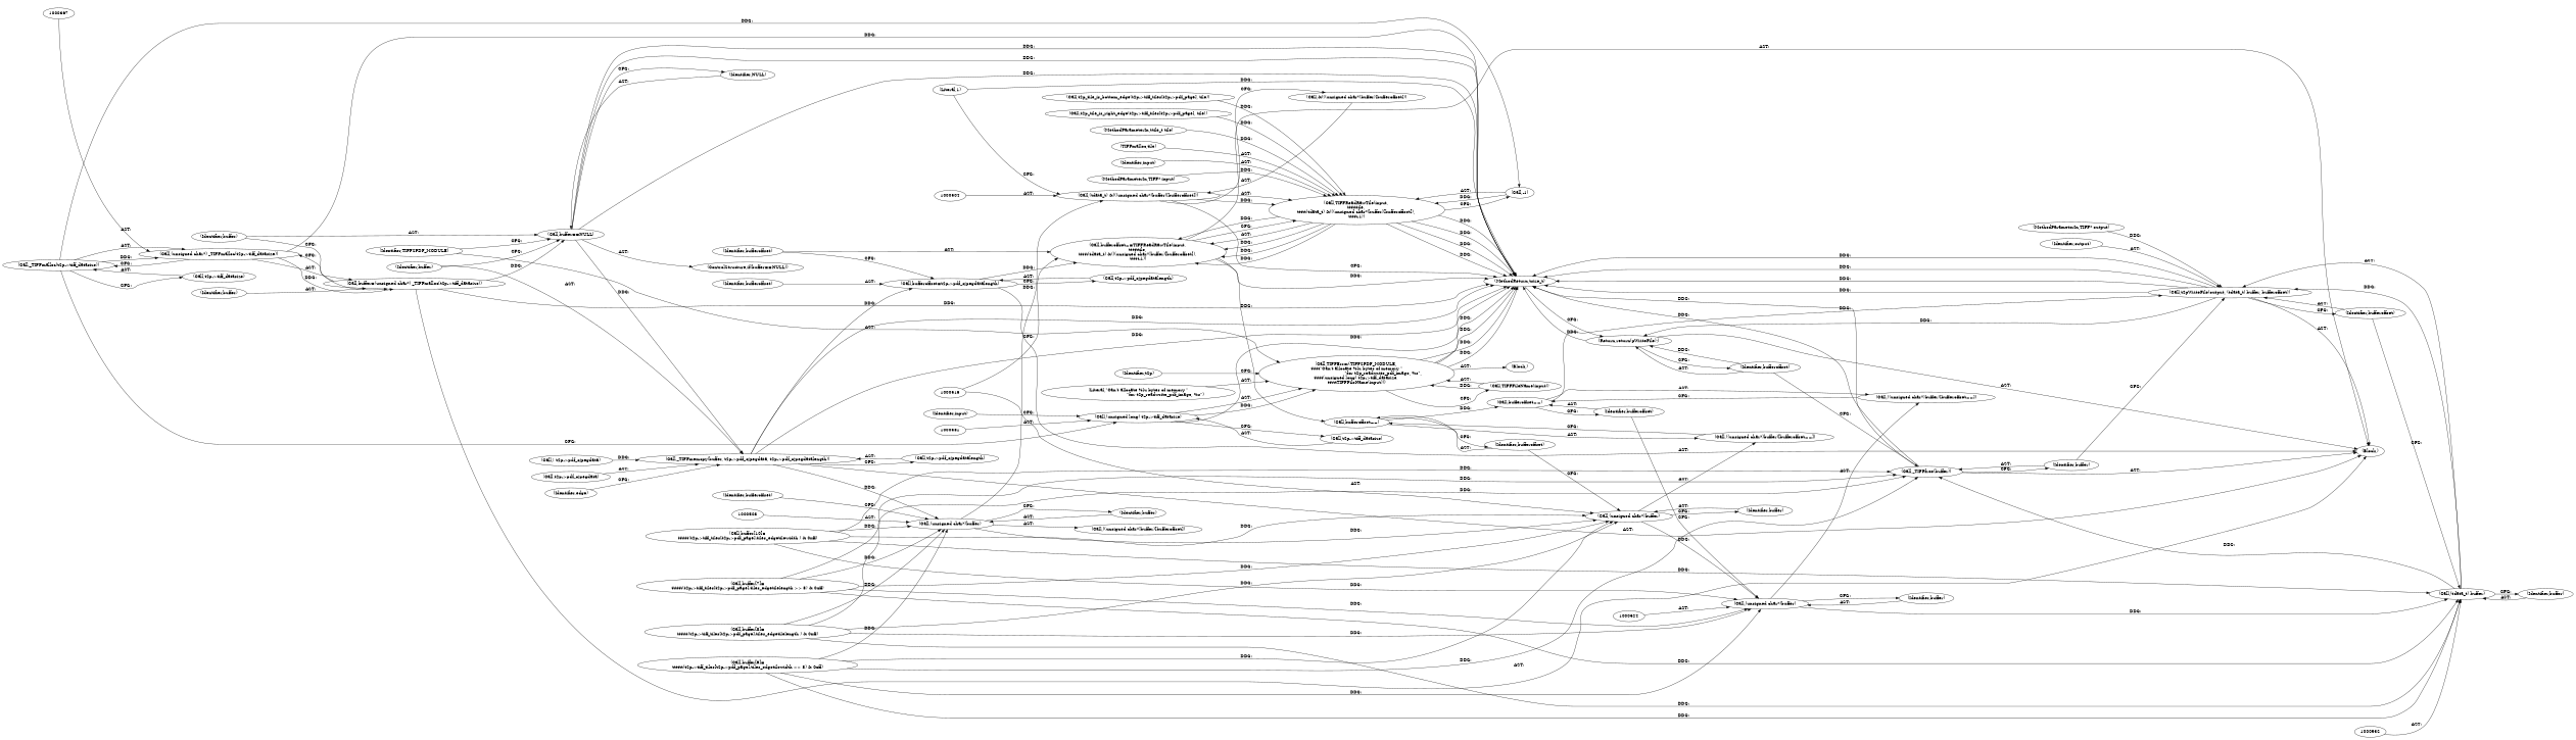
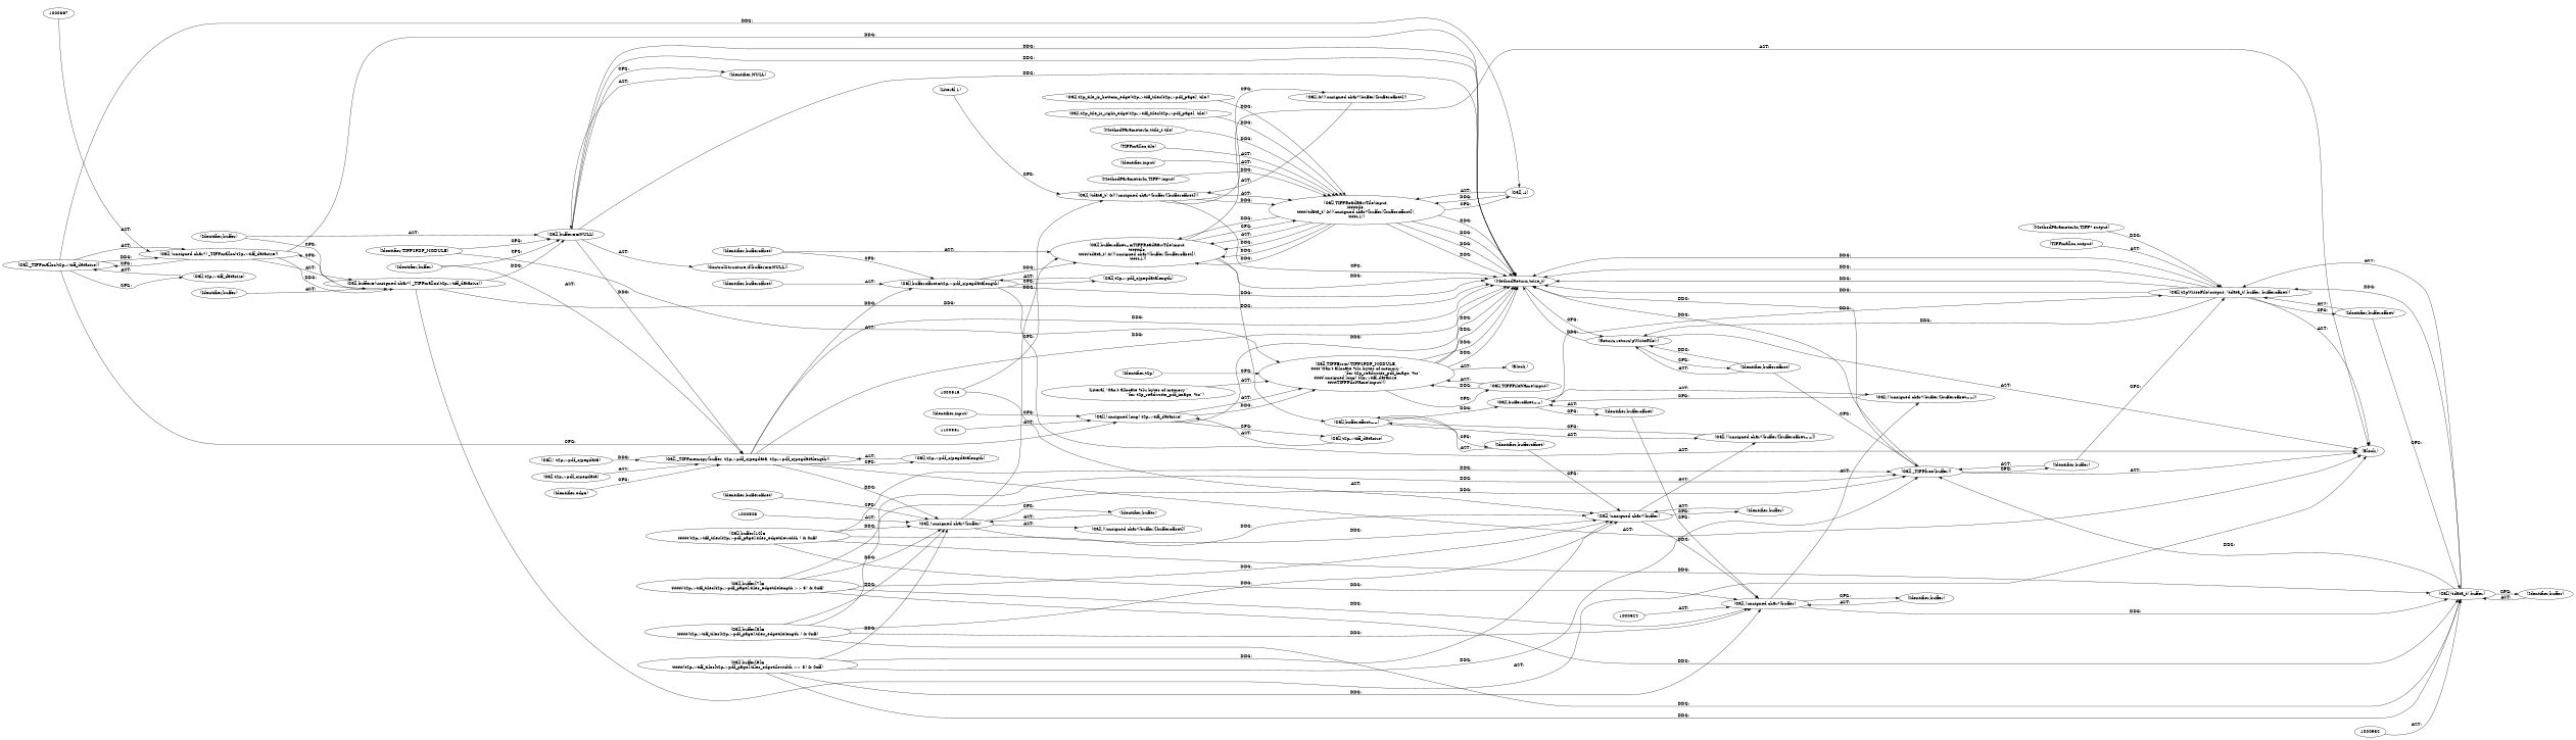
  digraph {
    rankdir=LR
    n1 [label="(Call,_TIFFmalloc(t2p->tiff_datasize))"]
    n2 [label="(Call,(unsigned char*) _TIFFmalloc(t2p->tiff_datasize))"]
    n3 [label="(Call,(unsigned long) t2p->tiff_datasize)"]
    n4 [label="(Call,t2p->tiff_datasize)"]
    n5 [label="(Call,-1)"]
    n6 [label="(MethodReturn,tsize_t)"]
    n7 [label="(Call,buffer=(unsigned char*) _TIFFmalloc(t2p->tiff_datasize))"]
    n8 [label="(Call,TIFFError(TIFF2PDF_MODULE, \n\t\t\t\t\t\"Can't allocate %lu bytes of memory \"\n                                        \"for t2p_readwrite_pdf_image, %s\", \n\t\t\t\t\t(unsigned long) t2p->tiff_datasize, \n\t\t\t\t\tTIFFFileName(input)))"]
    n9 [label="(Call,t2p->tiff_datasize)"]
    n10 [label="(Return,return(pWriteFile);)"]
    n11 [label="(Call,buffer==NULL)"]
    n12 [label="(Block,)"]
    n13 [label="(Call,_TIFFmemcpy(buffer, t2p->pdf_ojpegdata, t2p->pdf_ojpegdatalength))"]
    n14 [label="(Identifier,NULL)"]
    n15 [label="(ControlStructure,if(buffer==NULL))"]
    n16 [label="(Call,bufferoffset=t2p->pdf_ojpegdatalength)"]
    n17 [label="(Call,(unsigned char*)buffer)"]
    n18 [label="(Call,t2p->pdf_ojpegdatalength)"]
    n19 [label="(Call,bufferoffset+=TIFFReadRawTile(input, \n\t\t\t\t\ttile, \n\t\t\t\t\t(tdata_t) &(((unsigned char*)buffer)[bufferoffset]), \n\t\t\t\t\t-1))"]
    n20 [label="(Call,t2p->pdf_ojpegdatalength)"]
    n21 [label="(Call,(tdata_t) &(((unsigned char*)buffer)[bufferoffset]))"]
    n22 [label="(Call,(unsigned char*)buffer)"]
    n23 [label="(Identifier,buffer)"]
    n24 [label="(Call,((unsigned char*)buffer)[bufferoffset])"]
    n25 [label="(Call,bufferoffset++)"]
    n26 [label="(Call,TIFFReadRawTile(input, \n\t\t\t\t\ttile, \n\t\t\t\t\t(tdata_t) &(((unsigned char*)buffer)[bufferoffset]), \n\t\t\t\t\t-1))"]
    n27 [label="(Call,bufferoffset++)"]
    n28 [label="(Identifier,bufferoffset)"]
    n29 [label="(Call,((unsigned char*)buffer)[bufferoffset++])"]
    n30 [label="(Call,t2pWriteFile(output, (tdata_t) buffer, bufferoffset))"]
    n31 [label="(Identifier,bufferoffset)"]
    n32 [label="(Call,((unsigned char*)buffer)[bufferoffset++])"]
    n33 [label="(Identifier,bufferoffset)"]
    n34 [label="(Call,(unsigned char*)buffer)"]
    n35 [label="(Identifier,bufferoffset)"]
    n36 [label="(Call,(tdata_t) buffer)"]
    n37 [label="(Call,_TIFFfree(buffer))"]
    n38 [label="(Call,&(((unsigned char*)buffer)[bufferoffset]))"]
    n39 [label="(Identifier,buffer)"]
    n40 [label="(Identifier,buffer)"]
    n41 [label="(Identifier,buffer)"]
    n42 [label="(Identifier,buffer)"]
    n43 [label="(Block,)"]
    n44 [label="(Call,TIFFFileName(input))"]
    n45 [label="(Call,buffer[7]=\n\t\t\t\t\t\t(t2p->tiff_tiles[t2p->pdf_page].tiles_edgetilelength >> 8) & 0xff)"]
    n46 [label="(Call,t2p_tile_is_right_edge(t2p->tiff_tiles[t2p->pdf_page], tile))"]
    n47 [label="(MethodParameterIn,ttile_t tile)"]
    n48 [label="(Identifier,bufferoffset)"]
    n49 [label="(Identifier,buffer)"]
    n50 [label="(Identifier,edge)"]
    n51 [label="(Identifier,buffer)"]
    n52 [label="(Identifier,t2p)"]
    n53 [label="(TIFFmalloc,tile)"]
    n54 [label="(Literal,\"Can't allocate %lu bytes of memory \"\n                                        \"for t2p_readwrite_pdf_image, %s\")"]
    n55 [label="(Call,buffer[8]=\n\t\t\t\t\t\t(t2p->tiff_tiles[t2p->pdf_page].tiles_edgetilelength ) & 0xff)"]
    n56 [label="(Call,buffer[10]=\n\t\t\t\t\t\t(t2p->tiff_tiles[t2p->pdf_page].tiles_edgetilewidth ) & 0xff)"]
    n57 [label="(Identifier,bufferoffset)"]
    n58 [label="(Identifier,TIFF2PDF_MODULE)"]
    n59 [label="(Identifier,buffer)"]
    n60 [label="(Identifier,input)"]
    n61 [label="(MethodParameterIn,TIFF* input)"]
    n62 [label="(MethodParameterIn,TIFF* output)"]
    n63 [label="(Identifier,input)"]
    n64 [label="(Literal,1)"]
    n65 [label="(Call,buffer[9]=\n\t\t\t\t\t\t(t2p->tiff_tiles[t2p->pdf_page].tiles_edgetilewidth >> 8) & 0xff)"]
    n66 [label="(Call,t2p_tile_is_bottom_edge(t2p->tiff_tiles[t2p->pdf_page], tile))"]
    n67 [label="(Identifier,bufferoffset)"]
    n68 [label="(Call,! t2p->pdf_ojpegdata)"]
-   n69 [label="(Identifier,output)"]
+   n69 [label="(TIFFmalloc,output)"]
    n70 [label="(Call,t2p->pdf_ojpegdata)"]
    1000367
    1000516
    1000508
-   1000504
    1000524
    1000532
-   1000381
+   1000381 [label=1100381]
    n1 -> n2 [label="AST: "]
    n1 -> n2 [label="DDG: "]
    n1 -> n3 [label="CFG: "]
    n1 -> n4 [label="CFG: "]
    n1 -> n5 [label="DDG: "]
    n2 -> n1 [label="CFG: "]
    n2 -> n6 [label="DDG: "]
    n2 -> n7 [label="AST: "]
    n2 -> n7 [label="DDG: "]
    n3 -> n6 [label="DDG: "]
    n3 -> n8 [label="AST: "]
    n3 -> n8 [label="DDG: "]
    n3 -> n9 [label="CFG: "]
    n4 -> n1 [label="AST: "]
    n5 -> n26 [label="AST: "]
    n5 -> n26 [label="DDG: "]
    n6 -> n10 [label="CFG: "]
    n7 -> n2 [label="CFG: "]
    n7 -> n6 [label="DDG: "]
    n7 -> n11 [label="DDG: "]
    n7 -> n12 [label="AST: "]
    n8 -> n6 [label="DDG: "]
    n8 -> n6 [label="DDG: "]
    n8 -> n6 [label="DDG: "]
    n8 -> n6 [label="DDG: "]
    n8 -> n43 [label="AST: "]
    n8 -> n44 [label="CFG: "]
    n9 -> n3 [label="AST: "]
    n10 -> n6 [label="DDG: "]
    n10 -> n12 [label="AST: "]
    n10 -> n35 [label="CFG: "]
    n11 -> n6 [label="DDG: "]
    n11 -> n6 [label="DDG: "]
    n11 -> n6 [label="DDG: "]
    n11 -> n13 [label="DDG: "]
    n11 -> n14 [label="CFG: "]
    n11 -> n15 [label="AST: "]
    n13 -> n6 [label="DDG: "]
    n13 -> n6 [label="DDG: "]
    n13 -> n12 [label="AST: "]
    n13 -> n16 [label="DDG: "]
    n13 -> n17 [label="DDG: "]
    n13 -> n18 [label="CFG: "]
    n14 -> n11 [label="AST: "]
-   n64 -> n6 [label="DDG: "]
+   n16 -> n6 [label="DDG: "]
    n16 -> n12 [label="AST: "]
    n16 -> n19 [label="DDG: "]
    n16 -> n20 [label="CFG: "]
    n17 -> n21 [label="DDG: "]
    n17 -> n22 [label="DDG: "]
    n17 -> n23 [label="CFG: "]
    n17 -> n24 [label="AST: "]
    n18 -> n13 [label="AST: "]
    n19 -> n6 [label="DDG: "]
    n19 -> n12 [label="AST: "]
    n19 -> n25 [label="DDG: "]
    n19 -> n26 [label="CFG: "]
    n20 -> n16 [label="AST: "]
    n21 -> n6 [label="CFG: "]
    n21 -> n26 [label="AST: "]
    n21 -> n26 [label="DDG: "]
    n21 -> n38 [label="CFG: "]
    n22 -> n29 [label="AST: "]
    n22 -> n34 [label="DDG: "]
    n22 -> n39 [label="CFG: "]
    n23 -> n17 [label="AST: "]
    n25 -> n27 [label="DDG: "]
    n25 -> n28 [label="CFG: "]
    n25 -> n29 [label="AST: "]
    n26 -> n5 [label="CFG: "]
    n26 -> n6 [label="DDG: "]
    n26 -> n6 [label="DDG: "]
    n26 -> n6 [label="DDG: "]
    n26 -> n6 [label="DDG: "]
    n26 -> n19 [label="AST: "]
    n26 -> n19 [label="DDG: "]
    n26 -> n19 [label="DDG: "]
    n26 -> n19 [label="DDG: "]
    n26 -> n19 [label="DDG: "]
    n27 -> n30 [label="DDG: "]
    n27 -> n31 [label="CFG: "]
    n27 -> n32 [label="AST: "]
    n28 -> n22 [label="CFG: "]
    n28 -> n25 [label="AST: "]
    n29 -> n25 [label="CFG: "]
    n30 -> n6 [label="DDG: "]
    n30 -> n6 [label="DDG: "]
    n30 -> n6 [label="DDG: "]
    n30 -> n6 [label="DDG: "]
    n30 -> n10 [label="DDG: "]
    n30 -> n12 [label="AST: "]
    n30 -> n33 [label="CFG: "]
    n31 -> n27 [label="AST: "]
    n31 -> n34 [label="CFG: "]
    n32 -> n27 [label="CFG: "]
    n33 -> n30 [label="AST: "]
    n33 -> n36 [label="CFG: "]
    n34 -> n32 [label="AST: "]
    n34 -> n36 [label="DDG: "]
    n34 -> n40 [label="CFG: "]
    n35 -> n10 [label="AST: "]
    n35 -> n10 [label="DDG: "]
    n35 -> n37 [label="CFG: "]
    n36 -> n30 [label="AST: "]
    n36 -> n30 [label="DDG: "]
    n36 -> n37 [label="DDG: "]
    n36 -> n41 [label="CFG: "]
    n37 -> n6 [label="DDG: "]
    n37 -> n6 [label="DDG: "]
    n37 -> n12 [label="AST: "]
    n37 -> n42 [label="CFG: "]
    n38 -> n21 [label="AST: "]
    n39 -> n22 [label="AST: "]
    n40 -> n34 [label="AST: "]
    n41 -> n36 [label="AST: "]
    n42 -> n30 [label="CFG: "]
    n42 -> n37 [label="AST: "]
    n44 -> n8 [label="AST: "]
    n44 -> n8 [label="DDG: "]
    n45 -> n17 [label="DDG: "]
    n45 -> n22 [label="DDG: "]
    n45 -> n34 [label="DDG: "]
    n45 -> n36 [label="DDG: "]
    n45 -> n37 [label="DDG: "]
    n46 -> n26 [label="DDG: "]
    n47 -> n26 [label="DDG: "]
    n48 -> n16 [label="AST: "]
    n49 -> n7 [label="CFG: "]
    n49 -> n11 [label="AST: "]
    n50 -> n13 [label="CFG: "]
    n51 -> n7 [label="AST: "]
    n52 -> n8 [label="CFG: "]
    n53 -> n26 [label="AST: "]
    n54 -> n8 [label="AST: "]
    n55 -> n17 [label="DDG: "]
    n55 -> n22 [label="DDG: "]
    n55 -> n34 [label="DDG: "]
    n55 -> n36 [label="DDG: "]
    n55 -> n37 [label="DDG: "]
    n56 -> n17 [label="DDG: "]
    n56 -> n22 [label="DDG: "]
    n56 -> n34 [label="DDG: "]
    n56 -> n36 [label="DDG: "]
    n56 -> n37 [label="DDG: "]
    n57 -> n17 [label="CFG: "]
    n58 -> n8 [label="AST: "]
    n58 -> n11 [label="CFG: "]
    n59 -> n11 [label="CFG: "]
    n59 -> n13 [label="AST: "]
    n60 -> n26 [label="AST: "]
    n61 -> n26 [label="DDG: "]
    n62 -> n30 [label="DDG: "]
    n63 -> n3 [label="CFG: "]
    n64 -> n21 [label="CFG: "]
    n65 -> n17 [label="DDG: "]
    n65 -> n22 [label="DDG: "]
    n65 -> n34 [label="DDG: "]
    n65 -> n36 [label="DDG: "]
    n65 -> n37 [label="DDG: "]
    n66 -> n26 [label="DDG: "]
    n67 -> n16 [label="CFG: "]
    n67 -> n19 [label="AST: "]
    n68 -> n13 [label="DDG: "]
    n69 -> n30 [label="AST: "]
    n70 -> n13 [label="AST: "]
    1000367 -> n2 [label="AST: "]
    1000516 -> n19 [label="CFG: "]
    1000516 -> n22 [label="AST: "]
    1000508 -> n17 [label="AST: "]
-   1000504 -> n21 [label="AST: "]
    1000524 -> n34 [label="AST: "]
    1000532 -> n36 [label="AST: "]
    1000381 -> n3 [label="AST: "]
  }
